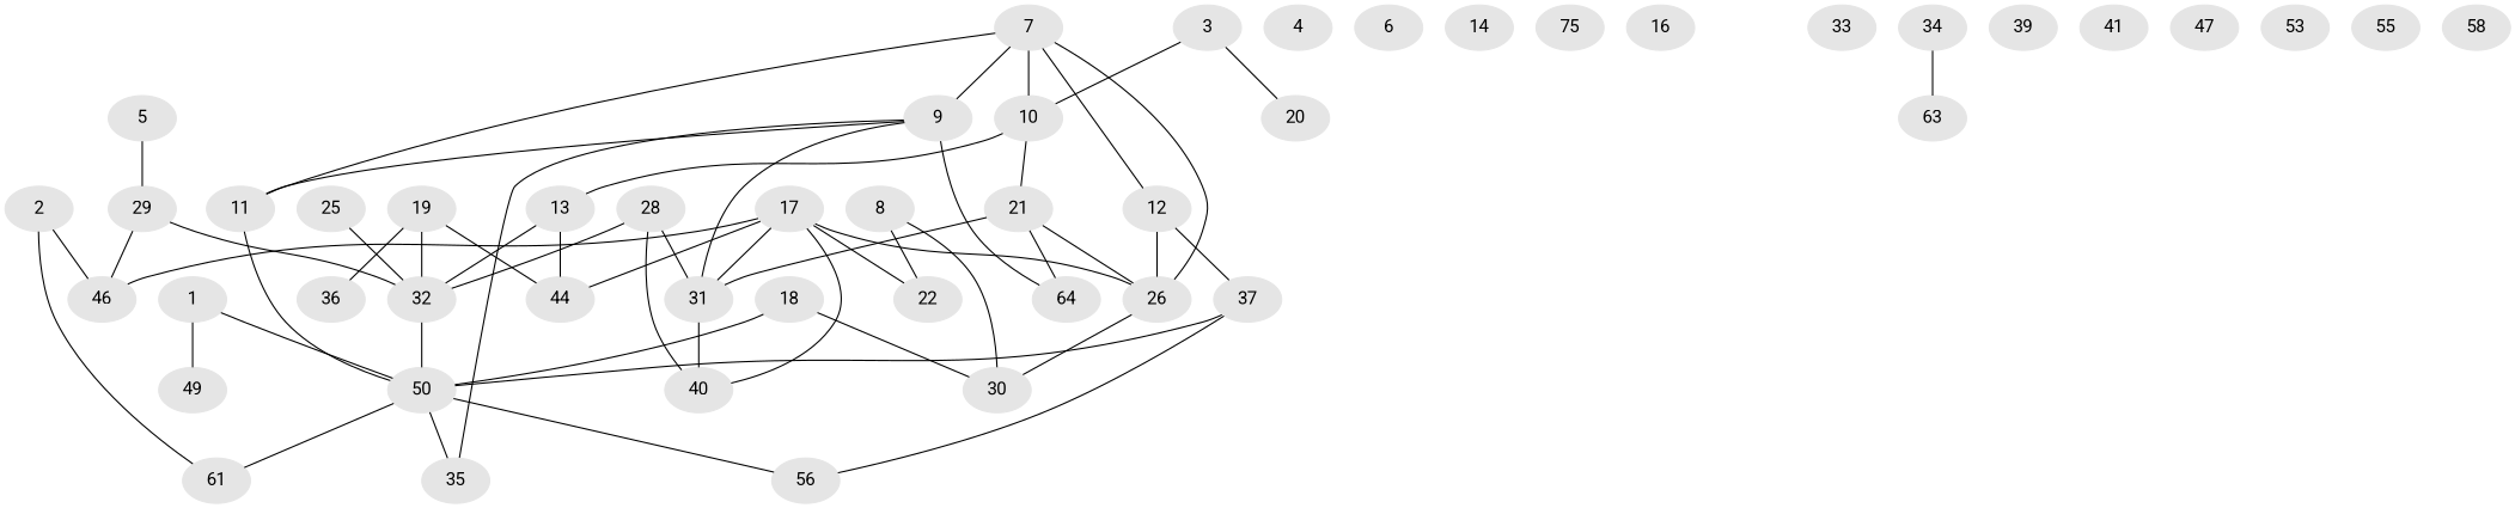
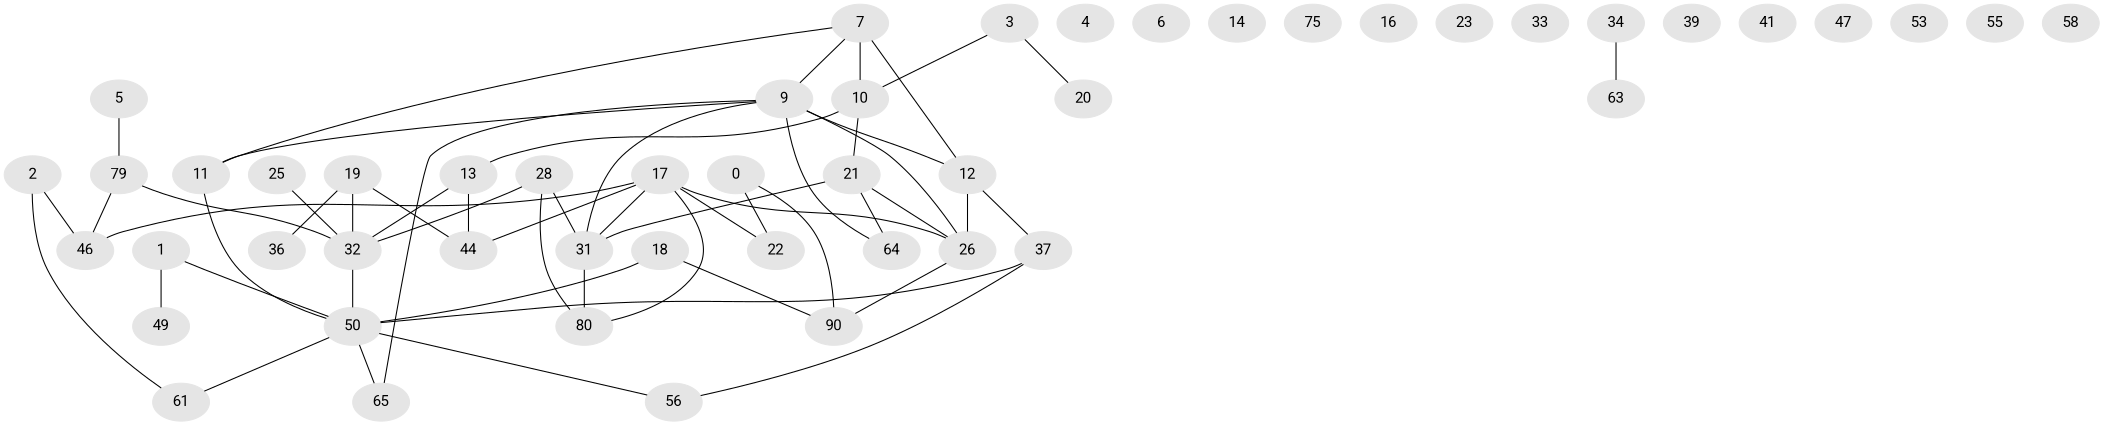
  graph {
    fontname=Roboto
    node [color=gray90 fontname=Roboto style=filled]
    edge [fontname=Roboto]
    1 [super="+35"]
    49
    50 [super="+68"]
    61
-   65 [label=35]
+   65
    56
    2 [super="+54"]
    46
-   40 [super="+42"]
+   40 [super="+42" label=80]
    31
    3 [super="+27"]
    10
    20
    13 [super="+67"]
    21 [super="+59"]
    4
-   29 [super="+51"]
+   29 [super="+51" label=79]
    32 [super="+71"]
    5
    6
    7 [super="+52"]
    9 [super="+38"]
    11 [super="+62"]
    12 [super="+24"]
    26
    64
    37 [super="+66"]
    28 [super="+48"]
-   8 [super="+72"]
+   8 [super="+72" label=0]
    22
-   30 [super="+43"]
+   30 [super="+43" label=90]
    44
    14
    n34 [label=75]
    16
    17 [super="+70"]
    18 [super="+45"]
    19
    36
+   23
    25 [super="+69"]
    33
    34 [super="+57"]
    63
    39
    41
    47
    53
    55
    58
    1 -- 49
    1 -- 50
    50 -- 61
    50 -- 65
    50 -- 56
    2 -- 61
    2 -- 46
    31 -- 40
    3 -- 10
    3 -- 20
    10 -- 13
    10 -- 21
    13 -- 32
    13 -- 44
    21 -- 31
    21 -- 26
    21 -- 64
    29 -- 46
    29 -- 32
    32 -- 50
    5 -- 29
    7 -- 10
    7 -- 9
    7 -- 11 [weight=2]
    7 -- 12 [weight=2]
    9 -- 65
    9 -- 31
    9 -- 11
-   7 -- 26
+   9 -- 12
+   9 -- 26
    9 -- 64
    11 -- 50
    12 -- 26
    12 -- 37
    26 -- 30
    37 -- 50
    37 -- 56
    28 -- 40
    28 -- 31
    28 -- 32
    8 -- 22
    8 -- 30
    17 -- 46
    17 -- 40
    17 -- 31
    17 -- 26
    17 -- 22
    17 -- 44
    18 -- 50
    18 -- 30
    19 -- 32
    19 -- 44
    19 -- 36
    25 -- 32
    34 -- 63
  }
